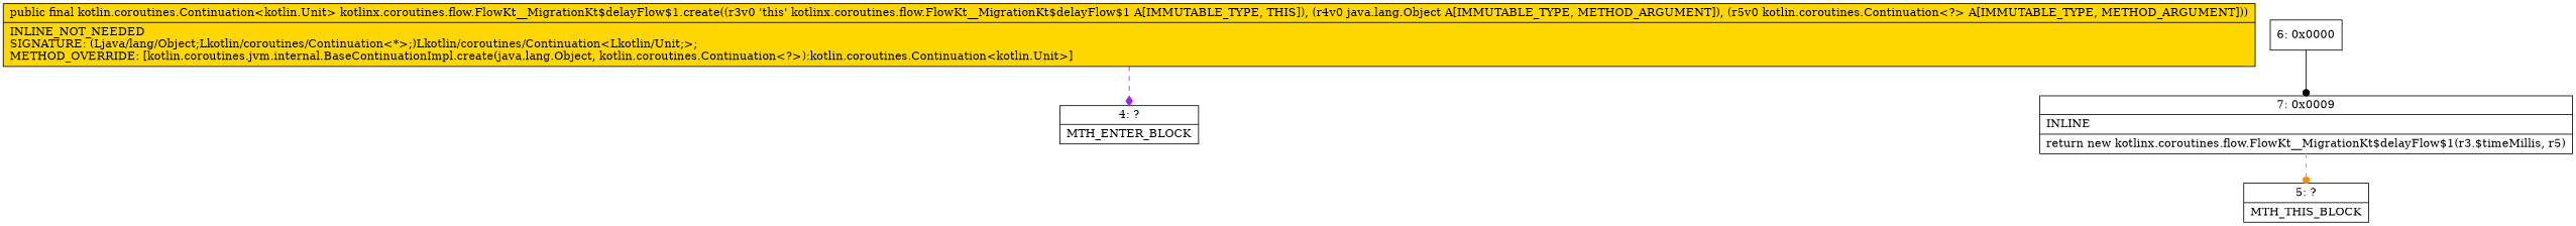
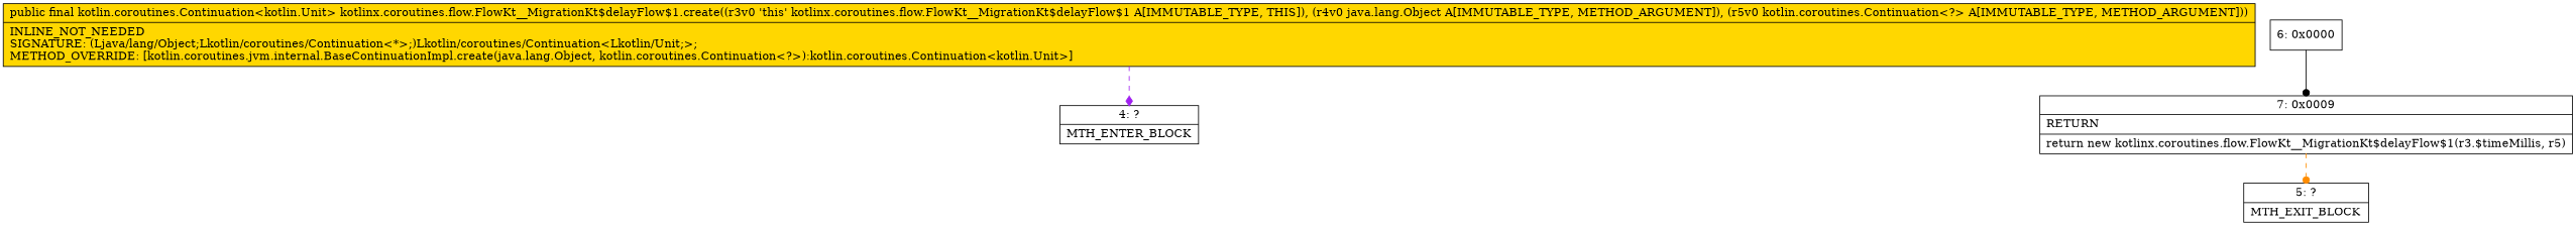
  digraph {
    node [fillcolor=white shape=record style=filled]
    edge [arrowhead=dot style=dashed]
    n1 [label="{4\:\ ?|MTH_ENTER_BLOCK\l}"]
    n2 [label="{6\:\ 0x0000}"]
-   n3 [label="{7\:\ 0x0009|INLINE\l|return new kotlinx.coroutines.flow.FlowKt__MigrationKt$delayFlow$1(r3.$timeMillis, r5)\l}"]
-   n4 [label="{5\:\ ?|MTH_THIS_BLOCK\l}"]
+   n3 [label="{7\:\ 0x0009|RETURN\l|return new kotlinx.coroutines.flow.FlowKt__MigrationKt$delayFlow$1(r3.$timeMillis, r5)\l}"]
+   n4 [label="{5\:\ ?|MTH_EXIT_BLOCK\l}"]
    n5 [fillcolor=gold label="{public final kotlin.coroutines.Continuation\<kotlin.Unit\> kotlinx.coroutines.flow.FlowKt__MigrationKt$delayFlow$1.create((r3v0 'this' kotlinx.coroutines.flow.FlowKt__MigrationKt$delayFlow$1 A[IMMUTABLE_TYPE, THIS]), (r4v0 java.lang.Object A[IMMUTABLE_TYPE, METHOD_ARGUMENT]), (r5v0 kotlin.coroutines.Continuation\<?\> A[IMMUTABLE_TYPE, METHOD_ARGUMENT]))  | INLINE_NOT_NEEDED\lSIGNATURE: (Ljava\/lang\/Object;Lkotlin\/coroutines\/Continuation\<*\>;)Lkotlin\/coroutines\/Continuation\<Lkotlin\/Unit;\>;\lMETHOD_OVERRIDE: [kotlin.coroutines.jvm.internal.BaseContinuationImpl.create(java.lang.Object, kotlin.coroutines.Continuation\<?\>):kotlin.coroutines.Continuation\<kotlin.Unit\>]\l}"]
    n2 -> n3 [color=black style=solid]
    n3 -> n4 [color=darkorange]
    n5 -> n1 [arrowhead=diamond color=purple]
  }
